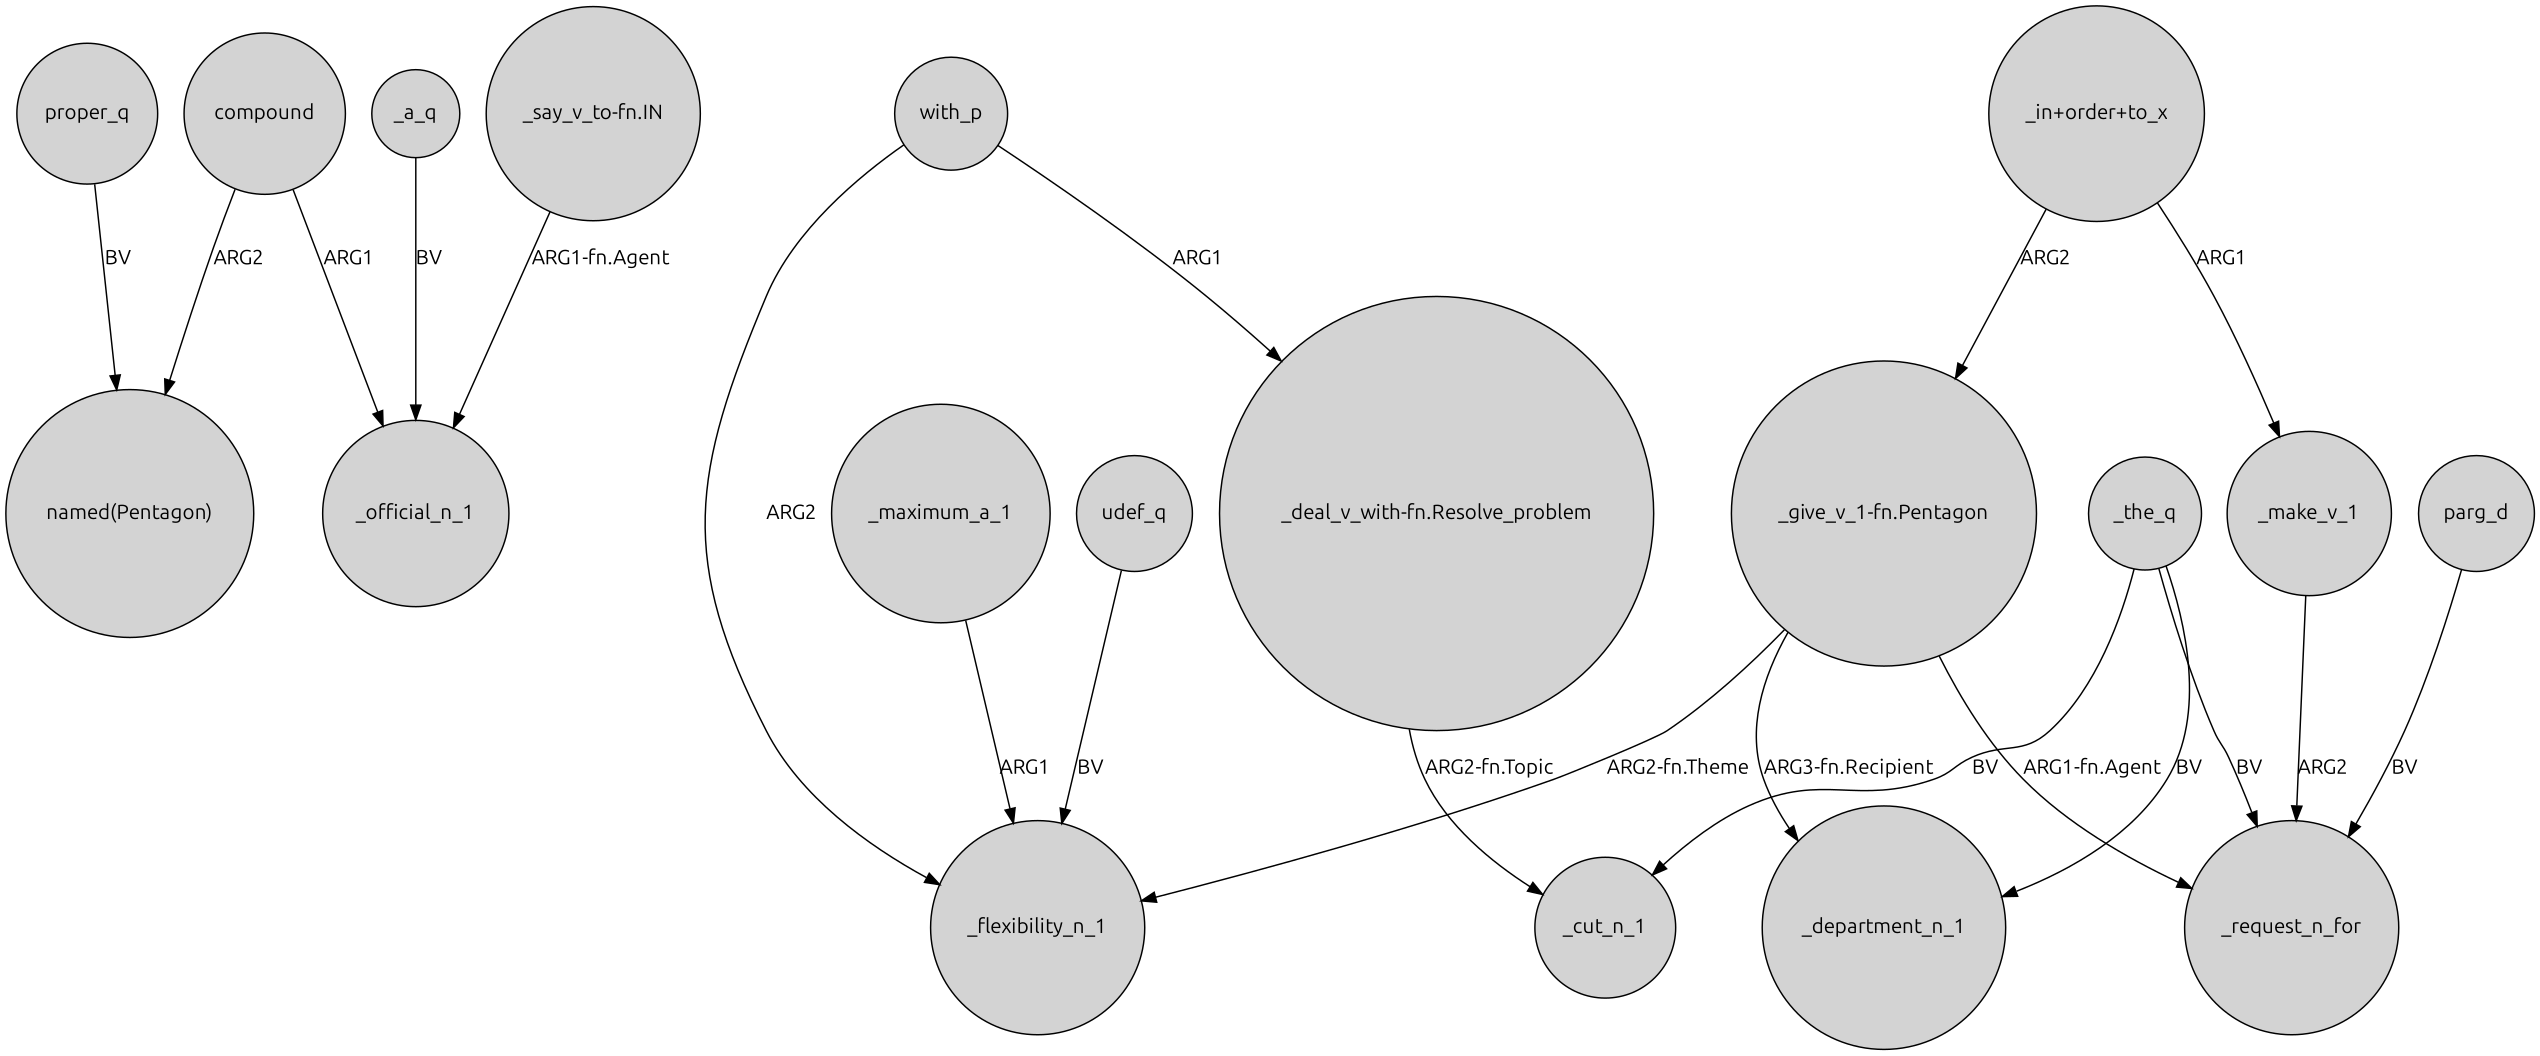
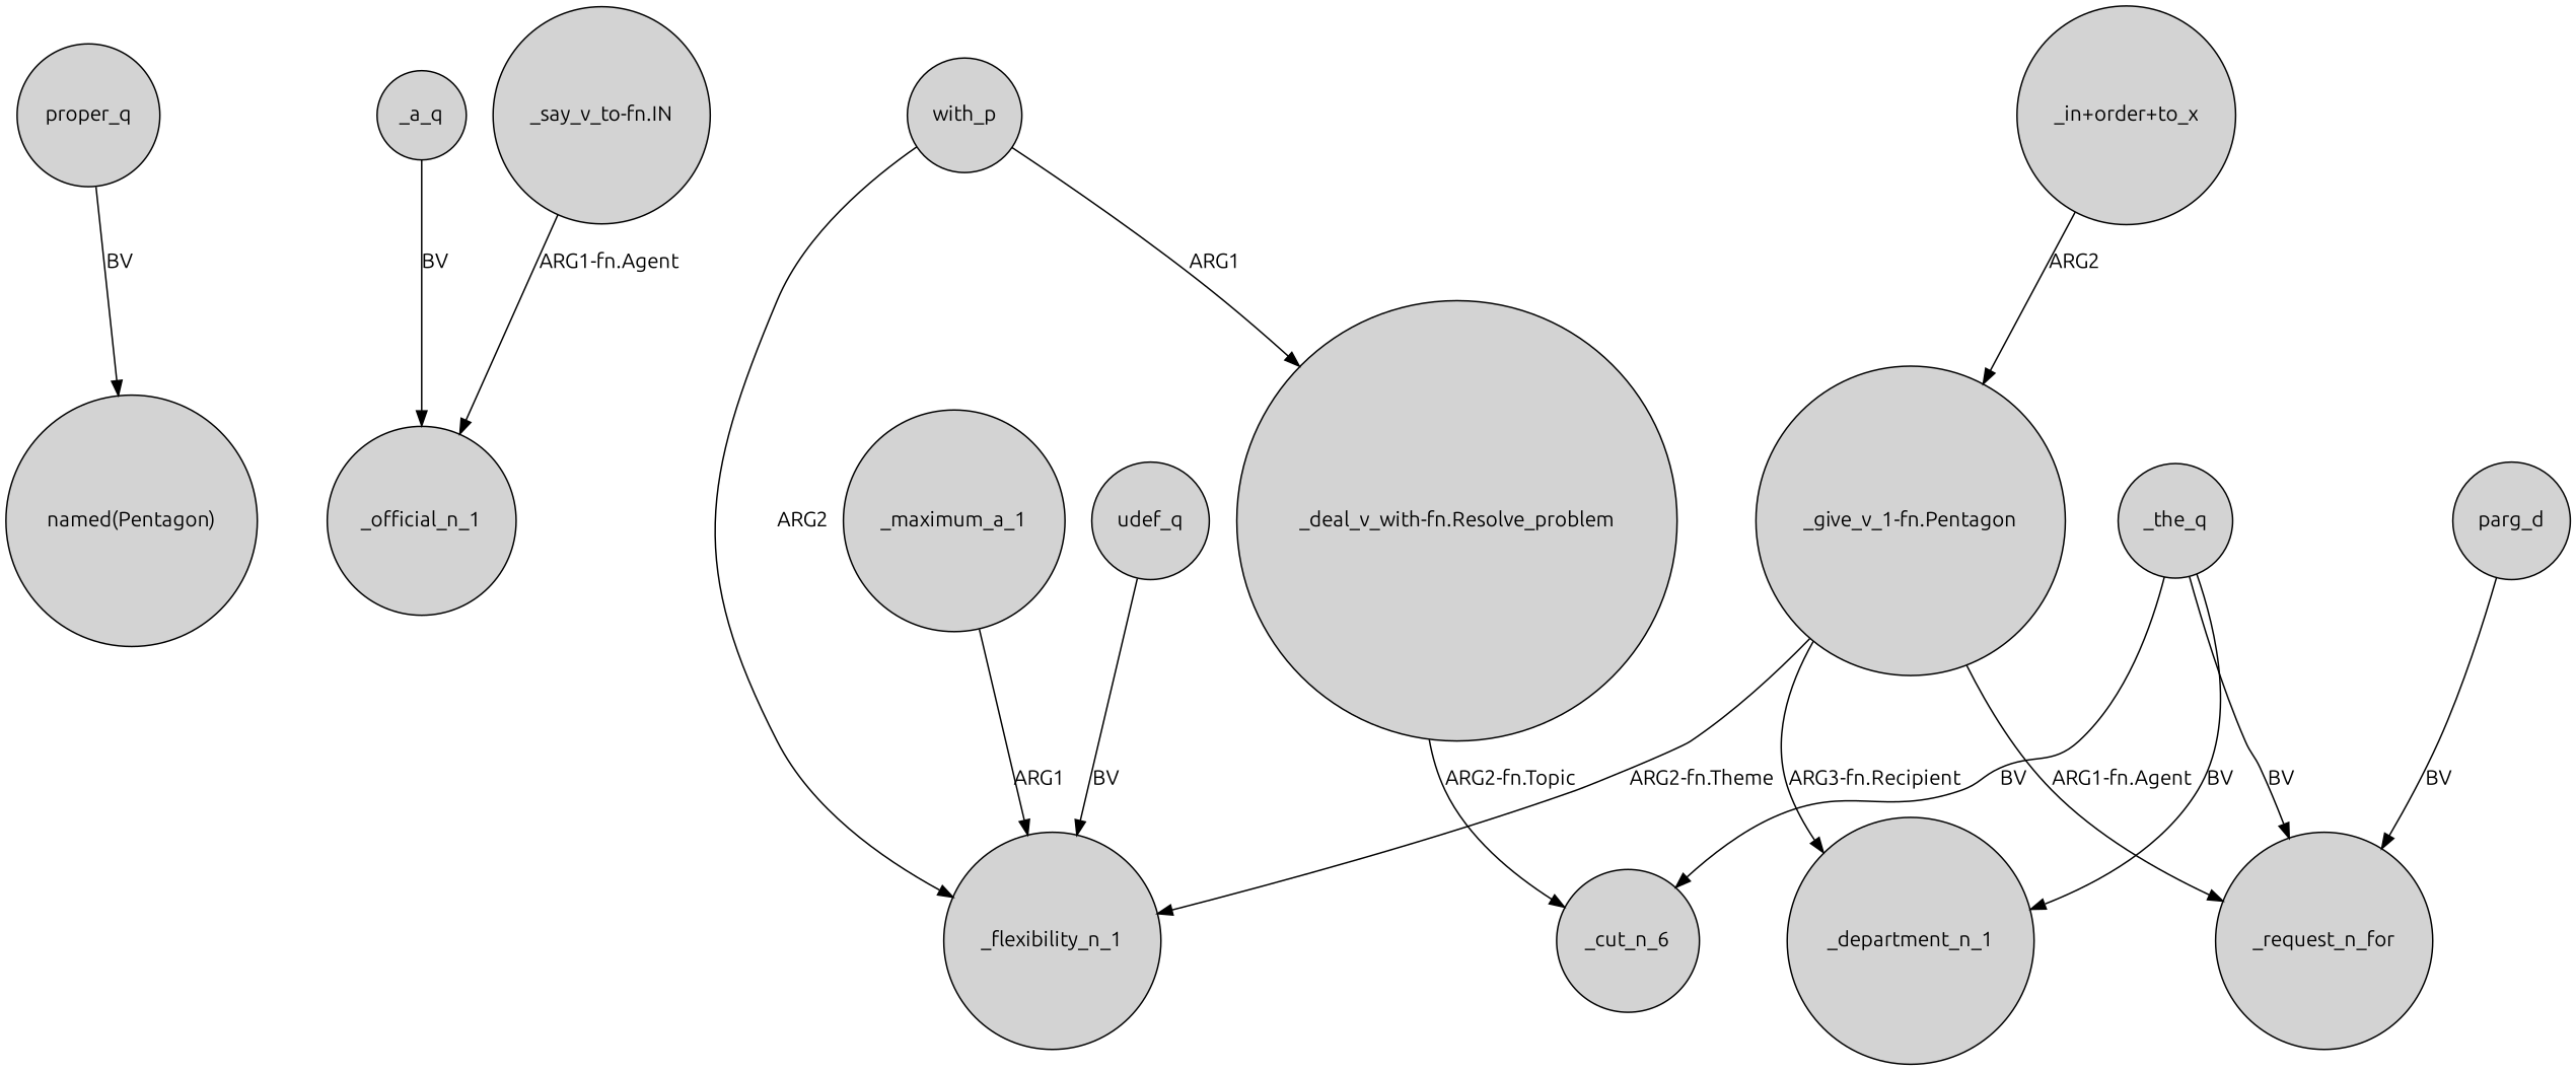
  digraph {
    fontname=Ubuntu
    node [fontname=Ubuntu shape=circle style=filled]
    edge [fontname=Ubuntu]
-   compound
    "named(Pentagon)"
    _official_n_1
    with_p
    _flexibility_n_1
    "_deal_v_with-fn.Resolve_problem"
-   _cut_n_1
+   _cut_n_1 [label=_cut_n_6]
    proper_q
    _maximum_a_1
    "_say_v_to-fn.IN"
    "_in+order+to_x"
-   _make_v_1
    n13 [label="_give_v_1-fn.Pentagon"]
    udef_q
    _the_q
    _department_n_1
    _request_n_for
    _a_q
    parg_d
-   compound -> "named(Pentagon)" [label=ARG2]
-   compound -> _official_n_1 [label=ARG1]
    with_p -> _flexibility_n_1 [label=ARG2]
    with_p -> "_deal_v_with-fn.Resolve_problem" [label=ARG1]
    "_deal_v_with-fn.Resolve_problem" -> _cut_n_1 [label="ARG2-fn.Topic"]
    proper_q -> "named(Pentagon)" [label=BV]
    _maximum_a_1 -> _flexibility_n_1 [label=ARG1]
    "_say_v_to-fn.IN" -> _official_n_1 [label="ARG1-fn.Agent"]
-   "_in+order+to_x" -> _make_v_1 [label=ARG1]
    "_in+order+to_x" -> n13 [label=ARG2]
-   _make_v_1 -> _request_n_for [label=ARG2]
    n13 -> _flexibility_n_1 [label="ARG2-fn.Theme"]
    n13 -> _department_n_1 [label="ARG3-fn.Recipient"]
    n13 -> _request_n_for [label="ARG1-fn.Agent"]
    udef_q -> _flexibility_n_1 [label=BV]
    _the_q -> _cut_n_1 [label=BV]
    _the_q -> _department_n_1 [label=BV]
    _the_q -> _request_n_for [label=BV]
    _a_q -> _official_n_1 [label=BV]
    parg_d -> _request_n_for [label=BV]
  }
